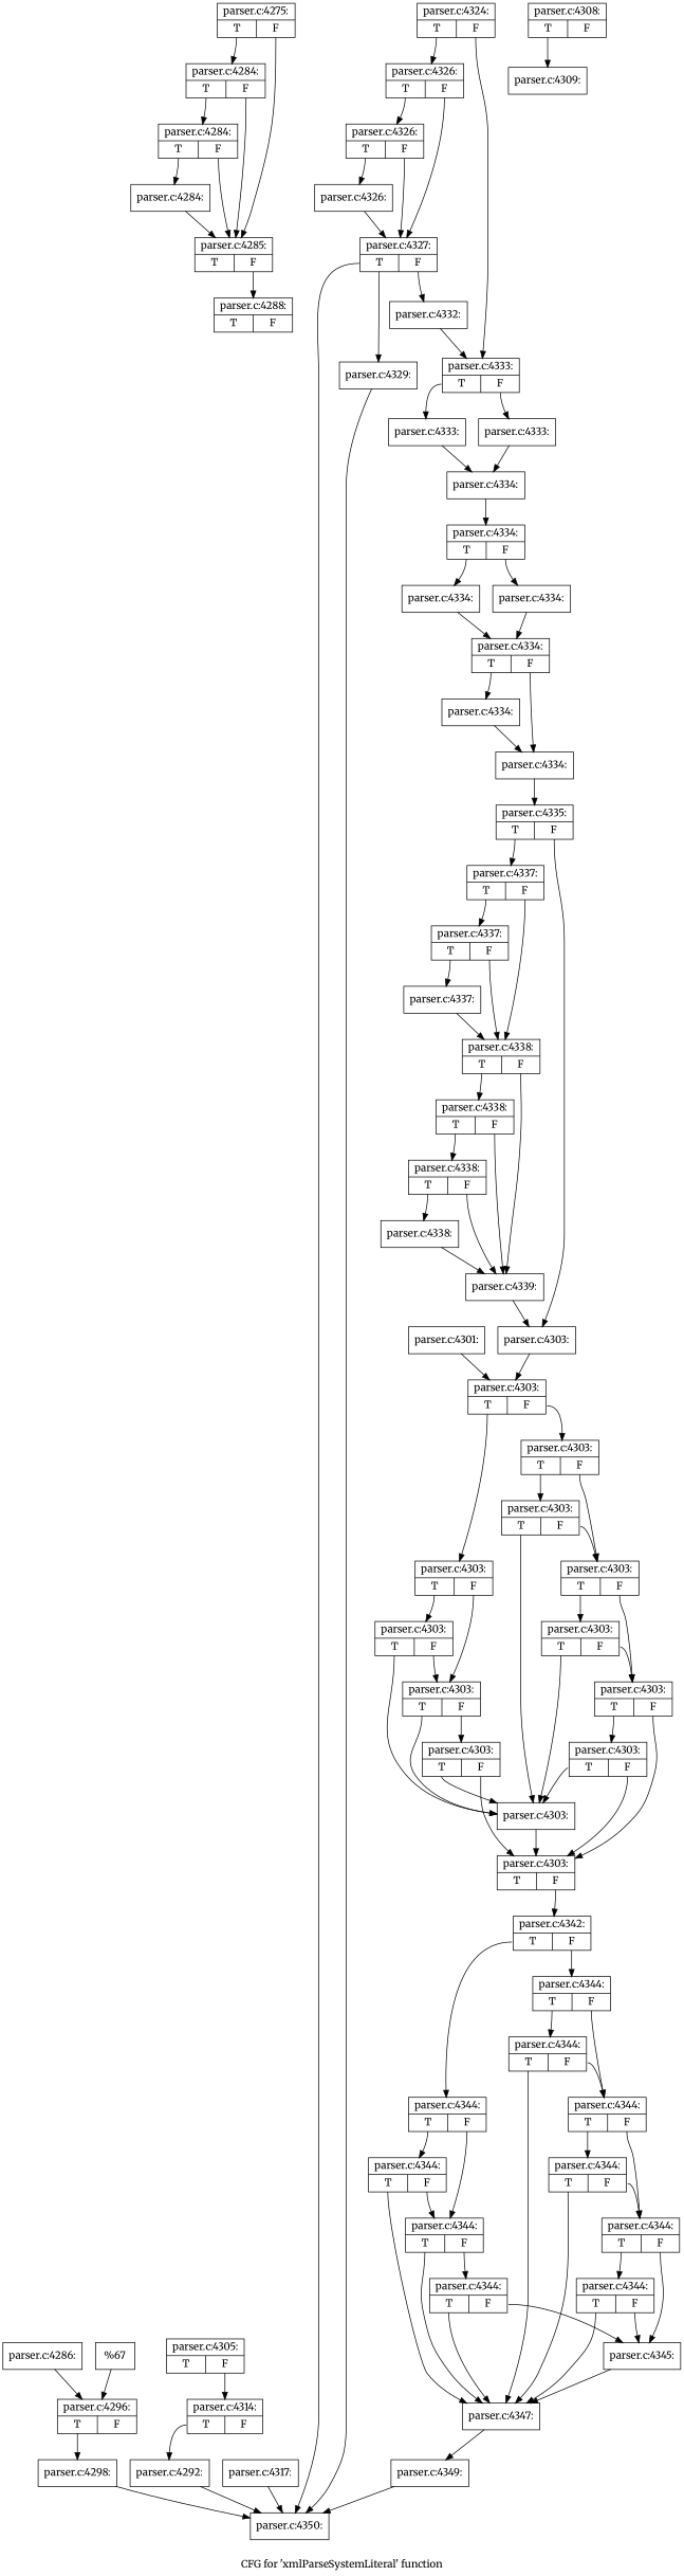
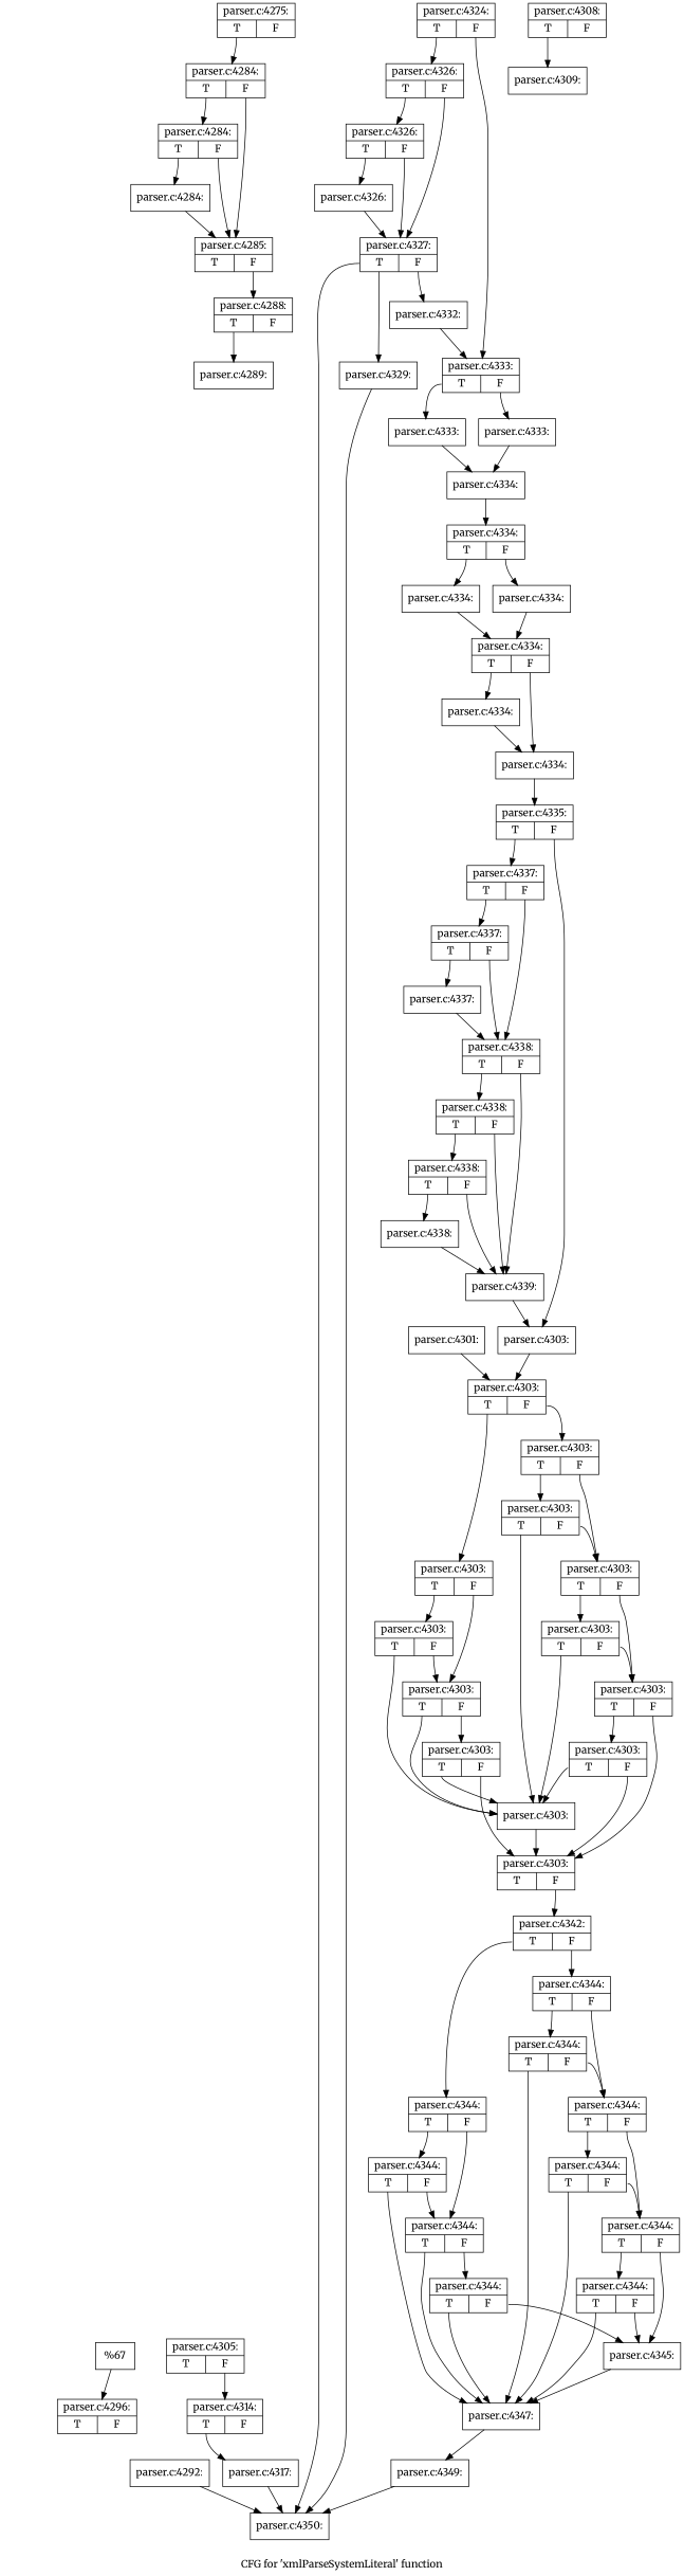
  digraph {
    fontname=Merriweather
    label="CFG for 'xmlParseSystemLiteral' function"
    node [fontname=Merriweather shape=record]
    edge [fontname=Merriweather tailport=s0]
    n1 [label="{parser.c:4275:|{<s0>T|<s1>F}}"]
    n2 [label="{parser.c:4284:|{<s0>T|<s1>F}}"]
    n3 [label="{parser.c:4285:|{<s0>T|<s1>F}}"]
    n4 [label="{parser.c:4284:|{<s0>T|<s1>F}}"]
    n5 [label="{parser.c:4288:|{<s0>T|<s1>F}}"]
    n6 [label="{parser.c:4284:}"]
-   n7 [label="{parser.c:4286:}"]
    n8 [label="{parser.c:4296:|{<s0>T|<s1>F}}"]
-   n10 [label="{parser.c:4298:}"]
+   n9 [label="{parser.c:4289:}"]
    n11 [label="{parser.c:4292:}"]
    n12 [label="{parser.c:4350:}"]
    n13 [label="{parser.c:4301:}"]
    n14 [label="{parser.c:4303:|{<s0>T|<s1>F}}"]
    n15 [label="{%67}"]
    n16 [label="{parser.c:4303:|{<s0>T|<s1>F}}"]
    n17 [label="{parser.c:4303:|{<s0>T|<s1>F}}"]
    n18 [label="{parser.c:4303:|{<s0>T|<s1>F}}"]
    n19 [label="{parser.c:4303:|{<s0>T|<s1>F}}"]
    n20 [label="{parser.c:4303:|{<s0>T|<s1>F}}"]
    n21 [label="{parser.c:4303:|{<s0>T|<s1>F}}"]
    n22 [label="{parser.c:4303:}"]
    n23 [label="{parser.c:4303:|{<s0>T|<s1>F}}"]
    n24 [label="{parser.c:4303:|{<s0>T|<s1>F}}"]
    n25 [label="{parser.c:4303:|{<s0>T|<s1>F}}"]
    n26 [label="{parser.c:4303:|{<s0>T|<s1>F}}"]
    n27 [label="{parser.c:4342:|{<s0>T|<s1>F}}"]
    n28 [label="{parser.c:4344:|{<s0>T|<s1>F}}"]
    n29 [label="{parser.c:4344:|{<s0>T|<s1>F}}"]
    n30 [label="{parser.c:4303:|{<s0>T|<s1>F}}"]
    n31 [label="{parser.c:4305:|{<s0>T|<s1>F}}"]
    n32 [label="{parser.c:4314:|{<s0>T|<s1>F}}"]
    n33 [label="{parser.c:4324:|{<s0>T|<s1>F}}"]
    n34 [label="{parser.c:4326:|{<s0>T|<s1>F}}"]
    n35 [label="{parser.c:4333:|{<s0>T|<s1>F}}"]
    n36 [label="{parser.c:4344:|{<s0>T|<s1>F}}"]
    n37 [label="{parser.c:4344:|{<s0>T|<s1>F}}"]
    n38 [label="{parser.c:4344:|{<s0>T|<s1>F}}"]
    n39 [label="{parser.c:4344:|{<s0>T|<s1>F}}"]
    n40 [label="{parser.c:4308:|{<s0>T|<s1>F}}"]
    n41 [label="{parser.c:4309:}"]
    n42 [label="{parser.c:4317:}"]
    n43 [label="{parser.c:4326:|{<s0>T|<s1>F}}"]
    n44 [label="{parser.c:4327:|{<s0>T|<s1>F}}"]
    n45 [label="{parser.c:4333:}"]
    n46 [label="{parser.c:4333:}"]
    n47 [label="{parser.c:4326:}"]
    n48 [label="{parser.c:4329:}"]
    n49 [label="{parser.c:4332:}"]
    n50 [label="{parser.c:4334:}"]
    n51 [label="{parser.c:4334:|{<s0>T|<s1>F}}"]
    n52 [label="{parser.c:4334:}"]
    n53 [label="{parser.c:4334:}"]
    n54 [label="{parser.c:4334:|{<s0>T|<s1>F}}"]
    n55 [label="{parser.c:4334:}"]
    n56 [label="{parser.c:4334:}"]
    n57 [label="{parser.c:4335:|{<s0>T|<s1>F}}"]
    n58 [label="{parser.c:4337:|{<s0>T|<s1>F}}"]
    n59 [label="{parser.c:4303:}"]
    n60 [label="{parser.c:4337:|{<s0>T|<s1>F}}"]
    n61 [label="{parser.c:4338:|{<s0>T|<s1>F}}"]
    n62 [label="{parser.c:4337:}"]
    n63 [label="{parser.c:4338:|{<s0>T|<s1>F}}"]
    n64 [label="{parser.c:4339:}"]
    n65 [label="{parser.c:4338:|{<s0>T|<s1>F}}"]
    n66 [label="{parser.c:4338:}"]
    n67 [label="{parser.c:4347:}"]
    n68 [label="{parser.c:4344:|{<s0>T|<s1>F}}"]
    n69 [label="{parser.c:4344:|{<s0>T|<s1>F}}"]
    n70 [label="{parser.c:4344:|{<s0>T|<s1>F}}"]
    n71 [label="{parser.c:4349:}"]
    n72 [label="{parser.c:4345:}"]
    n73 [label="{parser.c:4344:|{<s0>T|<s1>F}}"]
    n1 -> n2
-   n1 -> n3 [tailport=s1]
    n2 -> n3 [tailport=s1]
    n2 -> n4
    n3 -> n5 [tailport=s1]
    n4 -> n3 [tailport=s1]
    n4 -> n6
+   n5 -> n9
    n6 -> n3
-   n7 -> n8
-   n8 -> n10
-   n10 -> n12
    n11 -> n12
    n13 -> n14
    n14 -> n16
    n14 -> n17 [tailport=s1]
    n15 -> n8
    n16 -> n18
    n16 -> n19 [tailport=s1]
    n17 -> n20
    n17 -> n21 [tailport=s1]
    n18 -> n19 [tailport=s1]
    n18 -> n22
    n19 -> n22
    n19 -> n23 [tailport=s1]
    n20 -> n21 [tailport=s1]
    n20 -> n22
    n21 -> n24
    n21 -> n25 [tailport=s1]
    n22 -> n26
    n23 -> n22
    n23 -> n26 [tailport=s1]
    n24 -> n22
    n24 -> n25 [tailport=s1]
    n25 -> n26 [tailport=s1]
    n25 -> n30
    n26 -> n27 [tailport=s1]
    n27 -> n28
    n27 -> n29 [tailport=s1]
    n28 -> n36
    n28 -> n37 [tailport=s1]
    n29 -> n38
    n29 -> n39 [tailport=s1]
    n30 -> n22
    n30 -> n26 [tailport=s1]
    n31 -> n32 [tailport=s1]
-   n32 -> n11
+   n32 -> n42
    n33 -> n34
    n33 -> n35 [tailport=s1]
    n34 -> n43
    n34 -> n44 [tailport=s1]
    n35 -> n45
    n35 -> n46 [tailport=s1]
    n36 -> n37 [tailport=s1]
    n36 -> n67
    n37 -> n67
    n37 -> n68 [tailport=s1]
    n38 -> n39 [tailport=s1]
    n38 -> n67
    n39 -> n69
    n39 -> n70 [tailport=s1]
    n40 -> n41
    n42 -> n12
    n43 -> n44 [tailport=s1]
    n43 -> n47
    n44 -> n12
    n44 -> n48
    n44 -> n49 [tailport=s1]
    n45 -> n50
    n46 -> n50
    n47 -> n44
    n48 -> n12
    n49 -> n35
    n50 -> n51
    n51 -> n52
    n51 -> n53 [tailport=s1]
    n52 -> n54
    n53 -> n54
    n54 -> n55
    n54 -> n56 [tailport=s1]
    n55 -> n56
    n56 -> n57
    n57 -> n58
    n57 -> n59 [tailport=s1]
    n58 -> n60
    n58 -> n61 [tailport=s1]
    n59 -> n14
    n60 -> n61 [tailport=s1]
    n60 -> n62
    n61 -> n63
    n61 -> n64 [tailport=s1]
    n62 -> n61
    n63 -> n64 [tailport=s1]
    n63 -> n65
    n64 -> n59
    n65 -> n64 [tailport=s1]
    n65 -> n66
    n66 -> n64
    n67 -> n71
    n68 -> n67
    n68 -> n72 [tailport=s1]
    n69 -> n67
    n69 -> n70 [tailport=s1]
    n70 -> n72 [tailport=s1]
    n70 -> n73
    n71 -> n12
    n72 -> n67
    n73 -> n67
    n73 -> n72 [tailport=s1]
  }
